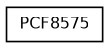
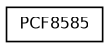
  digraph {
    rankdir=LR
-   n1 [color=black fillcolor=white fontname=Helvetica fontsize=10 height=0.2 label=PCF8575 shape=record style=filled width=0.4]
+   n1 [color=black fillcolor=white fontname=Helvetica fontsize=10 height=0.2 label=PCF8585 shape=record style=filled width=0.4]
  }
